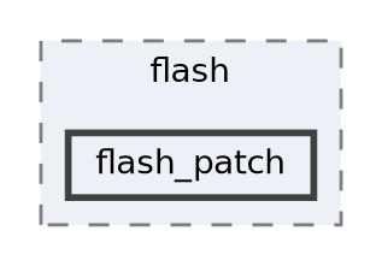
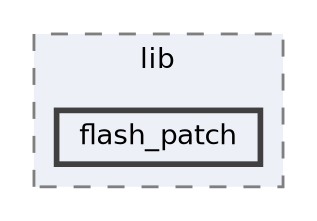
  digraph {
    compound=true
    n1 [color=grey25 fillcolor="#edf0f7" fontname=Helvetica fontsize=10 height=0.2 label=flash_patch shape=box style="filled,bold" width=0.4]
    subgraph cluster_1 {
      bgcolor="#edf0f7"
      fontname=Helvetica
      fontsize=10
-     label=flash
+     label=lib
      pencolor=grey50
      style="filled,dashed"
      n1
    }
  }
